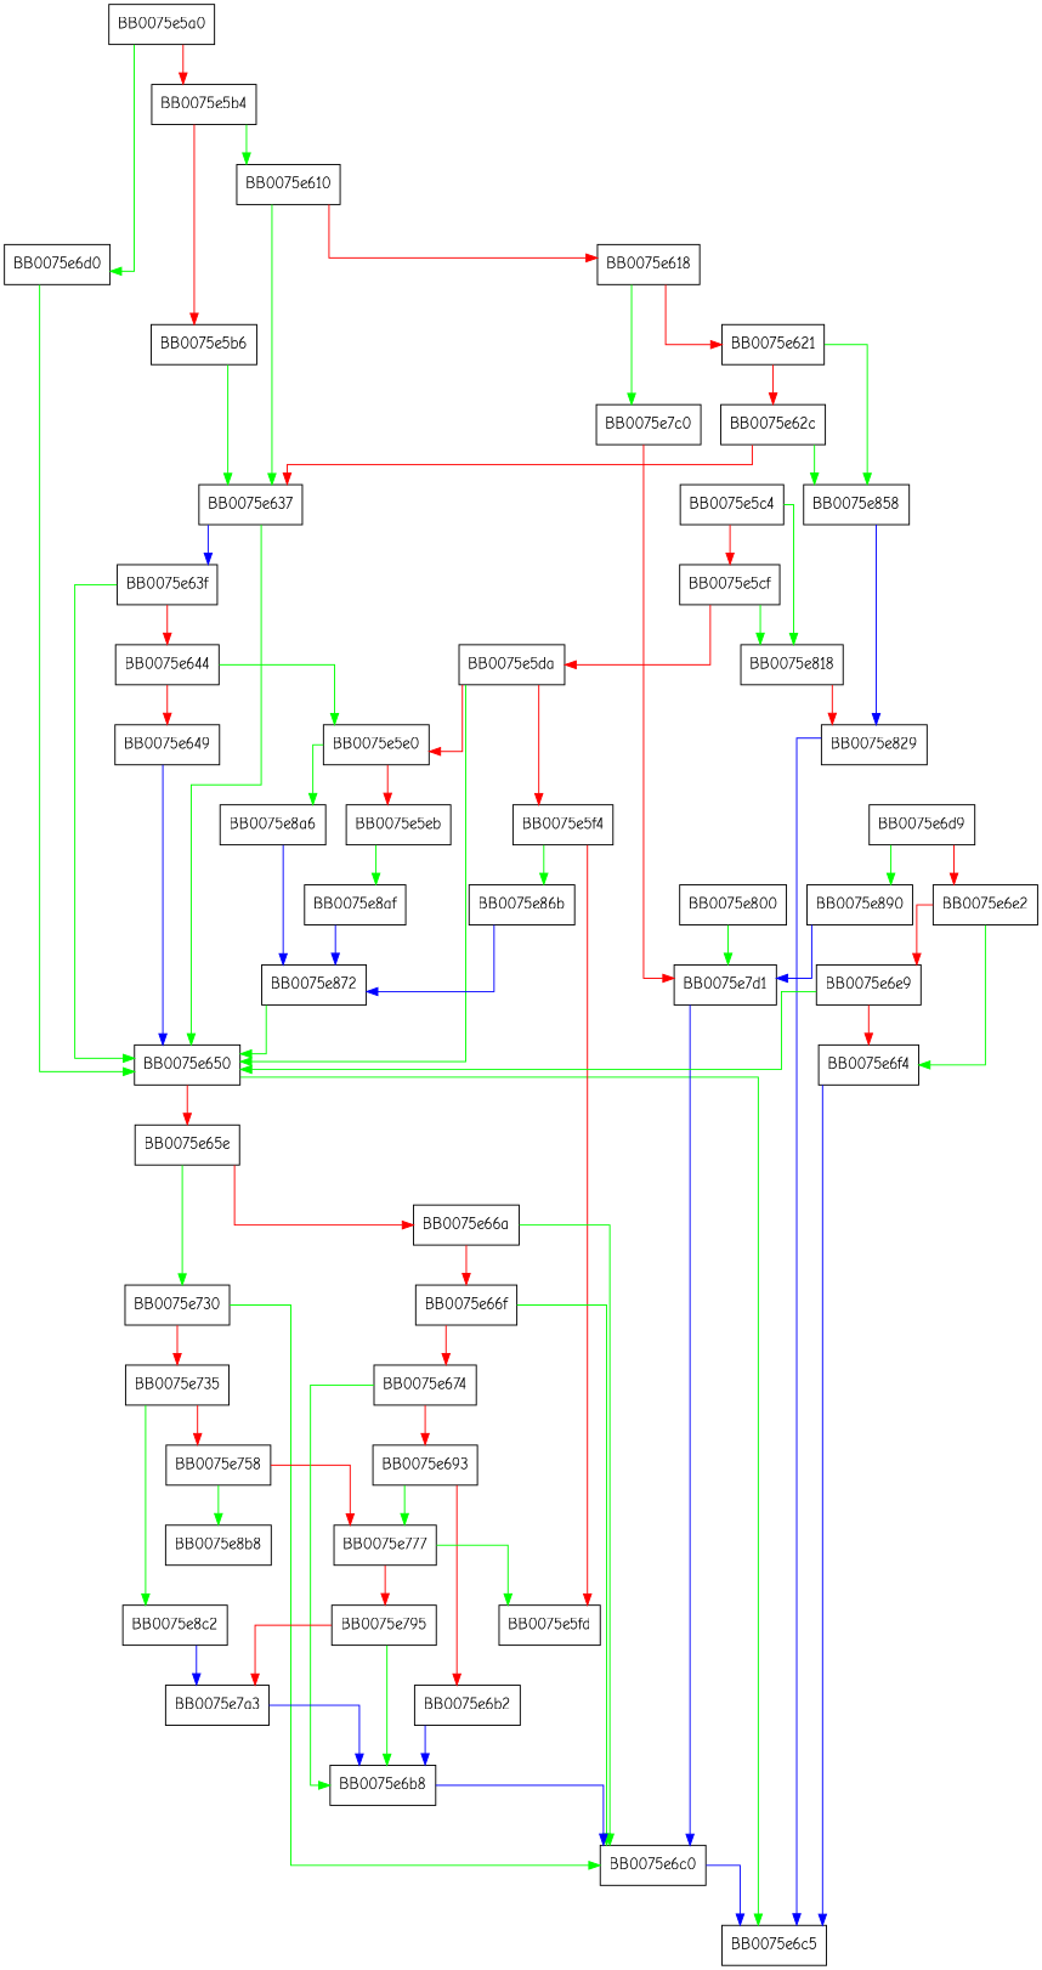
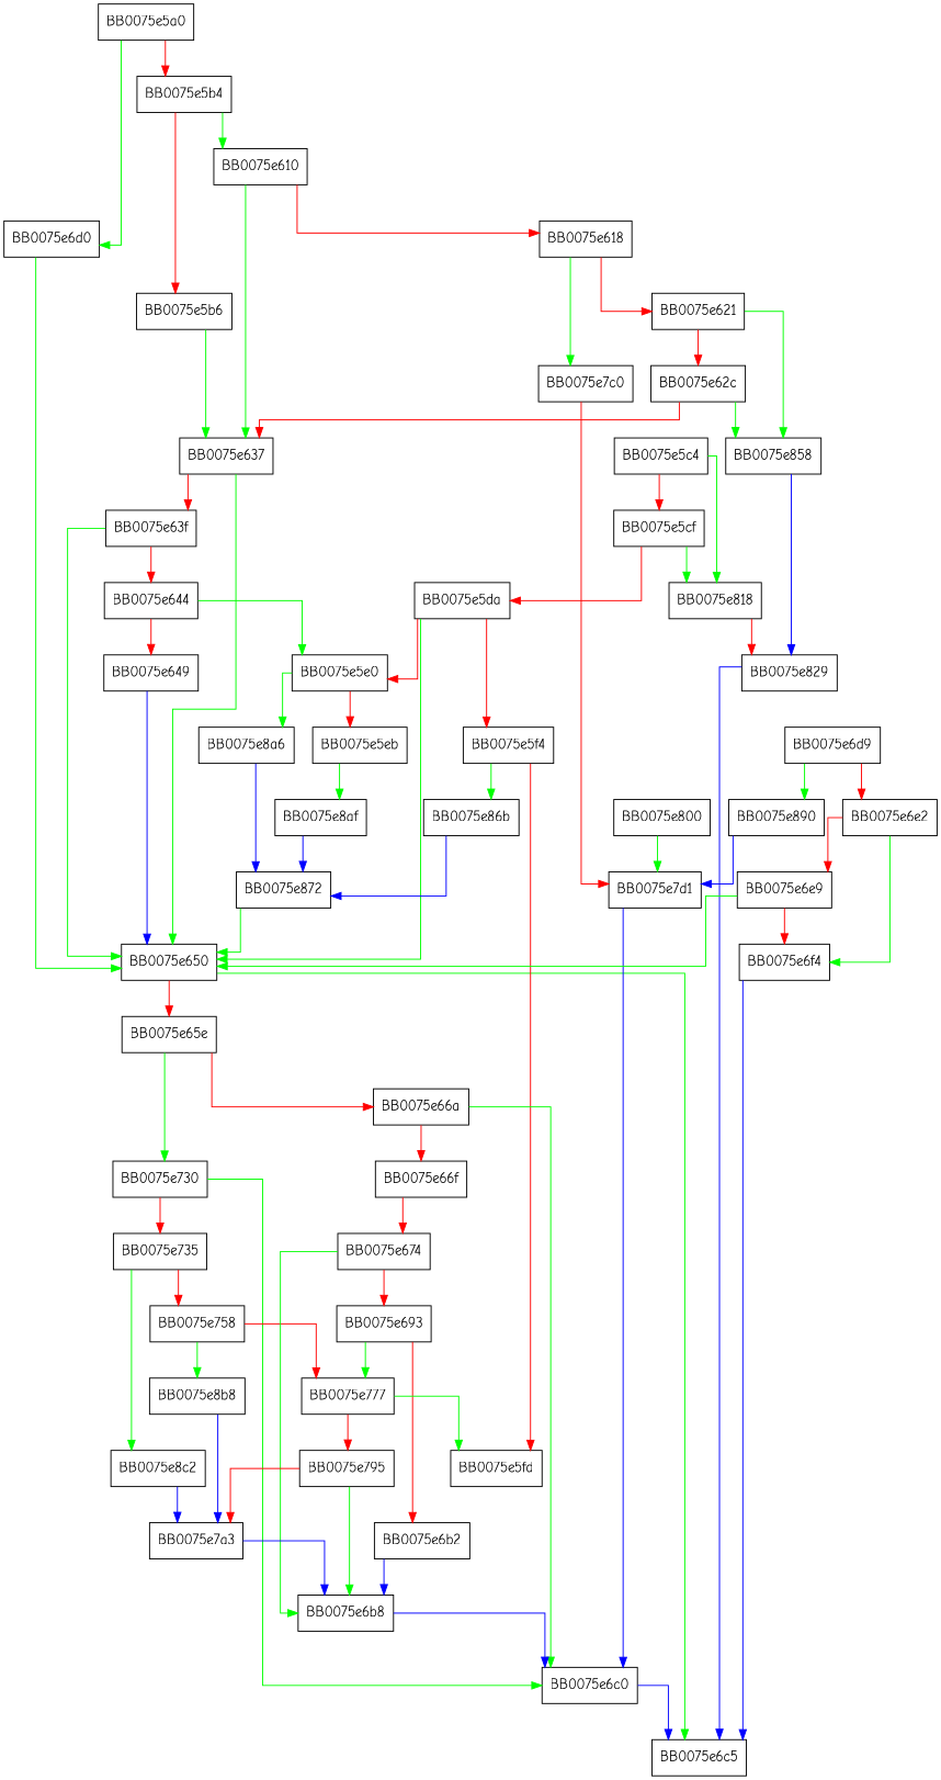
  digraph {
    fontname="Comic Neue"
    splines=ortho
    node [fontname="Comic Neue" shape=box]
    edge [color=green fontname="Comic Neue"]
    BB0075e5a0
    BB0075e6d0
    BB0075e5b4
    BB0075e650
    BB0075e610
    BB0075e5b6
    BB0075e6c5
    BB0075e65e
    BB0075e6d9
    BB0075e890
    BB0075e6e2
    BB0075e637
    BB0075e618
    BB0075e63f
    BB0075e7c0
    BB0075e621
    BB0075e644
    BB0075e800
    BB0075e7d1
    BB0075e5c4
    BB0075e818
    BB0075e5cf
    BB0075e6c0
    BB0075e829
    BB0075e5da
    BB0075e5e0
    BB0075e5f4
    BB0075e8a6
    BB0075e5eb
    BB0075e730
    BB0075e66a
    BB0075e872
    BB0075e8af
    BB0075e86b
    BB0075e5fd
    BB0075e858
    BB0075e62c
    BB0075e649
    BB0075e735
    BB0075e66f
    BB0075e8c2
    BB0075e758
    BB0075e674
    BB0075e6b8
    BB0075e693
    BB0075e777
    BB0075e6b2
    BB0075e795
    BB0075e7a3
    BB0075e6f4
    BB0075e6e9
    BB0075e8b8
    BB0075e5a0 -> BB0075e6d0
    BB0075e5a0 -> BB0075e5b4 [color=red]
    BB0075e6d0 -> BB0075e650
    BB0075e5b4 -> BB0075e610
    BB0075e5b4 -> BB0075e5b6 [color=red]
    BB0075e650 -> BB0075e6c5
    BB0075e650 -> BB0075e65e [color=red]
    BB0075e610 -> BB0075e637
    BB0075e610 -> BB0075e618 [color=red]
    BB0075e5b6 -> BB0075e637
    BB0075e65e -> BB0075e730
    BB0075e65e -> BB0075e66a [color=red]
    BB0075e6d9 -> BB0075e890
    BB0075e6d9 -> BB0075e6e2 [color=red]
    BB0075e890 -> BB0075e7d1 [color=blue]
    BB0075e6e2 -> BB0075e6f4
    BB0075e6e2 -> BB0075e6e9 [color=red]
    BB0075e637 -> BB0075e650
-   BB0075e637 -> BB0075e63f [color=blue]
+   BB0075e637 -> BB0075e63f [color=red]
    BB0075e618 -> BB0075e7c0
    BB0075e618 -> BB0075e621 [color=red]
    BB0075e63f -> BB0075e650
    BB0075e63f -> BB0075e644 [color=red]
    BB0075e7c0 -> BB0075e7d1 [color=red]
    BB0075e621 -> BB0075e858
    BB0075e621 -> BB0075e62c [color=red]
    BB0075e644 -> BB0075e5e0
    BB0075e644 -> BB0075e649 [color=red]
    BB0075e800 -> BB0075e7d1
    BB0075e7d1 -> BB0075e6c0 [color=blue]
    BB0075e5c4 -> BB0075e818
    BB0075e5c4 -> BB0075e5cf [color=red]
    BB0075e818 -> BB0075e829 [color=red]
    BB0075e5cf -> BB0075e818
    BB0075e5cf -> BB0075e5da [color=red]
    BB0075e6c0 -> BB0075e6c5 [color=blue]
    BB0075e829 -> BB0075e6c5 [color=blue]
    BB0075e5da -> BB0075e650
    BB0075e5da -> BB0075e5e0 [color=red]
    BB0075e5da -> BB0075e5f4 [color=red]
    BB0075e5e0 -> BB0075e8a6
    BB0075e5e0 -> BB0075e5eb [color=red]
    BB0075e5f4 -> BB0075e86b
    BB0075e5f4 -> BB0075e5fd [color=red]
    BB0075e8a6 -> BB0075e872 [color=blue]
    BB0075e5eb -> BB0075e8af
    BB0075e730 -> BB0075e6c0
    BB0075e730 -> BB0075e735 [color=red]
    BB0075e66a -> BB0075e6c0
    BB0075e66a -> BB0075e66f [color=red]
    BB0075e872 -> BB0075e650
    BB0075e8af -> BB0075e872 [color=blue]
    BB0075e86b -> BB0075e872 [color=blue]
    BB0075e858 -> BB0075e829 [color=blue]
    BB0075e62c -> BB0075e637 [color=red]
    BB0075e62c -> BB0075e858
    BB0075e649 -> BB0075e650 [color=blue]
    BB0075e735 -> BB0075e8c2
    BB0075e735 -> BB0075e758 [color=red]
-   BB0075e66f -> BB0075e6c0
    BB0075e66f -> BB0075e674 [color=red]
    BB0075e8c2 -> BB0075e7a3 [color=blue]
    BB0075e758 -> BB0075e777 [color=red]
    BB0075e758 -> BB0075e8b8
    BB0075e674 -> BB0075e6b8
    BB0075e674 -> BB0075e693 [color=red]
    BB0075e6b8 -> BB0075e6c0 [color=blue]
    BB0075e693 -> BB0075e777
    BB0075e693 -> BB0075e6b2 [color=red]
    BB0075e777 -> BB0075e5fd
    BB0075e777 -> BB0075e795 [color=red]
    BB0075e6b2 -> BB0075e6b8 [color=blue]
    BB0075e795 -> BB0075e6b8
    BB0075e795 -> BB0075e7a3 [color=red]
    BB0075e7a3 -> BB0075e6b8 [color=blue]
    BB0075e6f4 -> BB0075e6c5 [color=blue]
    BB0075e6e9 -> BB0075e650
    BB0075e6e9 -> BB0075e6f4 [color=red]
+   BB0075e8b8 -> BB0075e7a3 [color=blue]
  }
